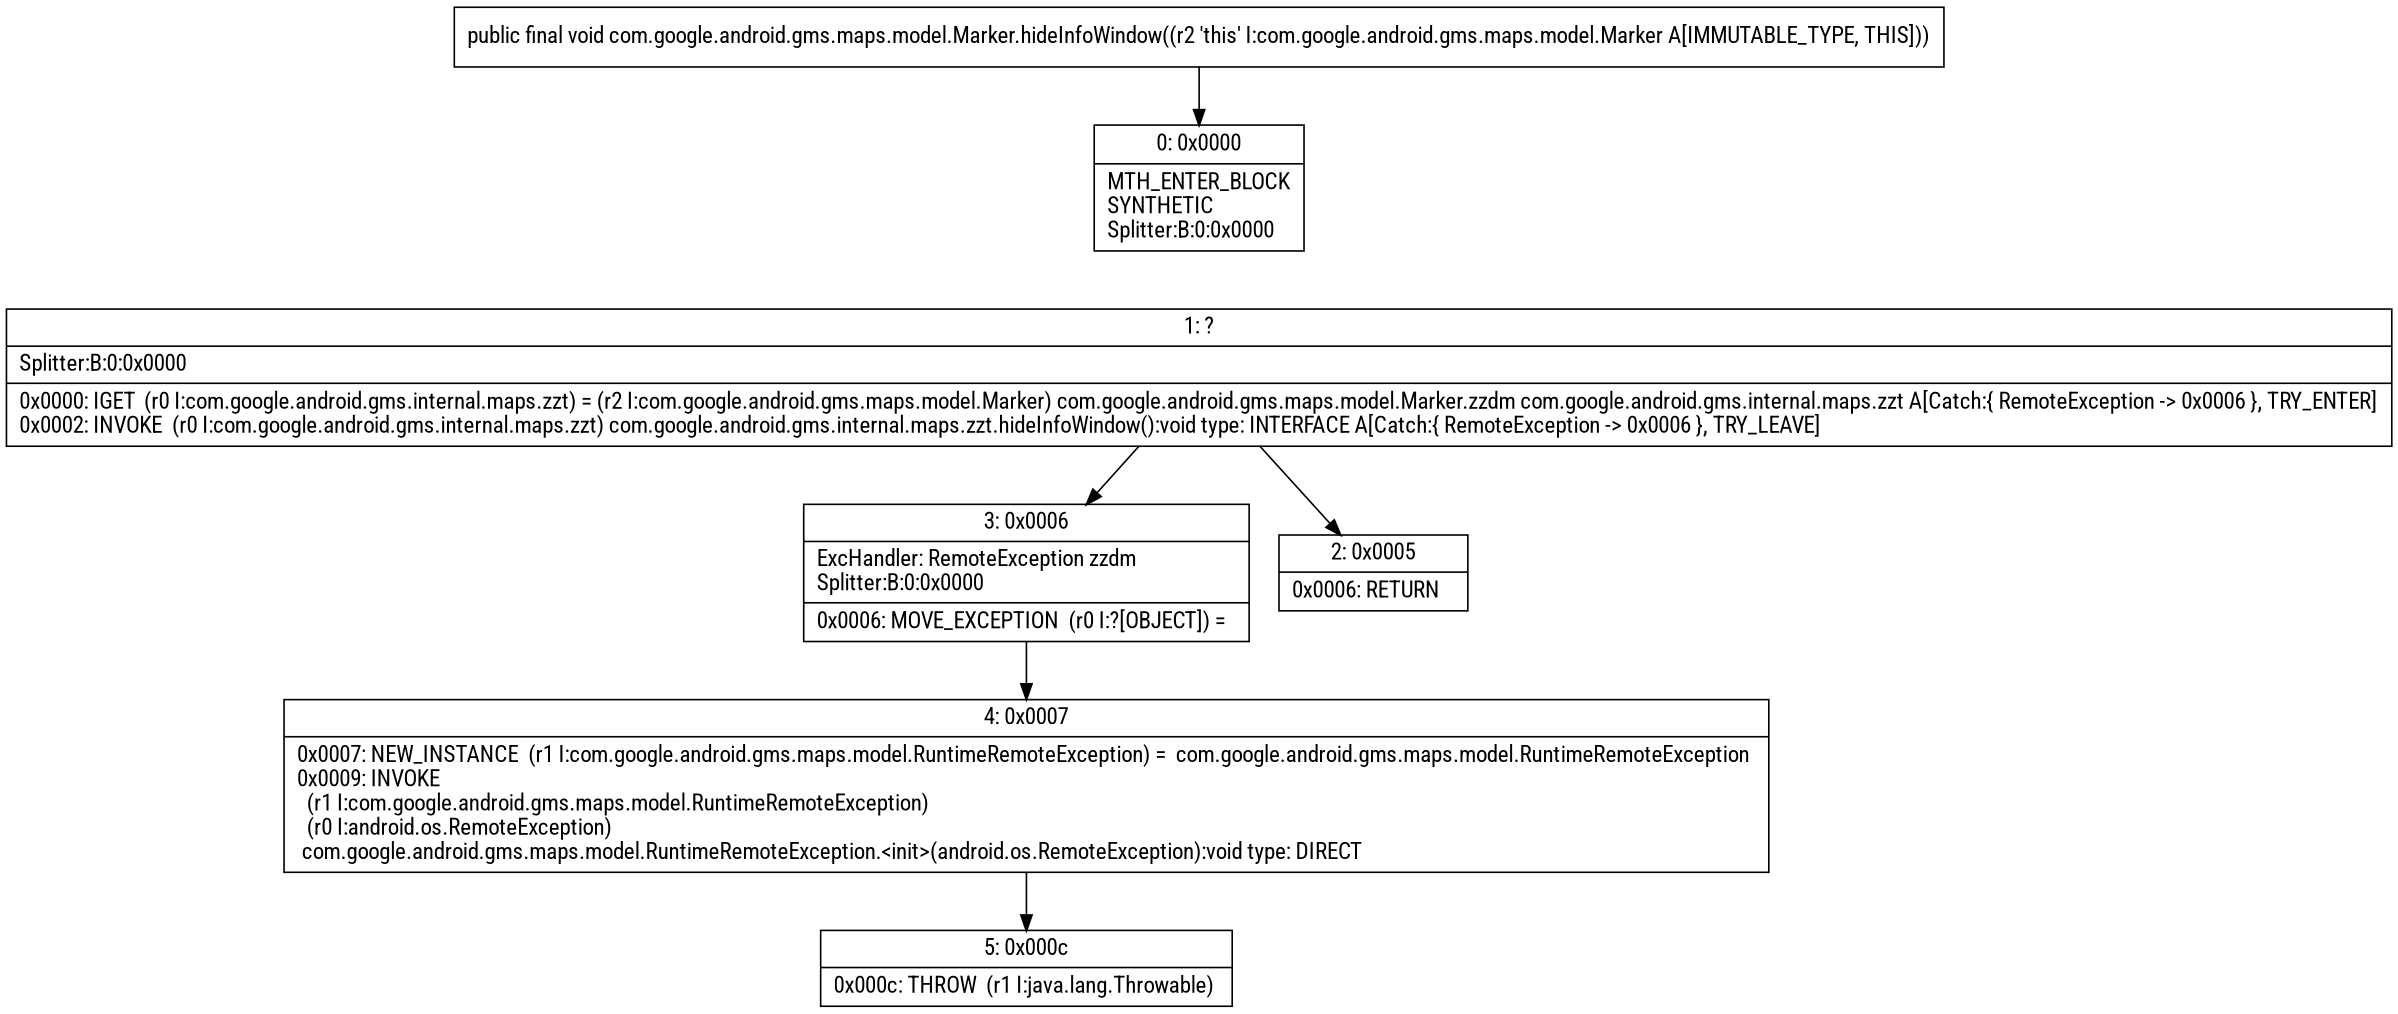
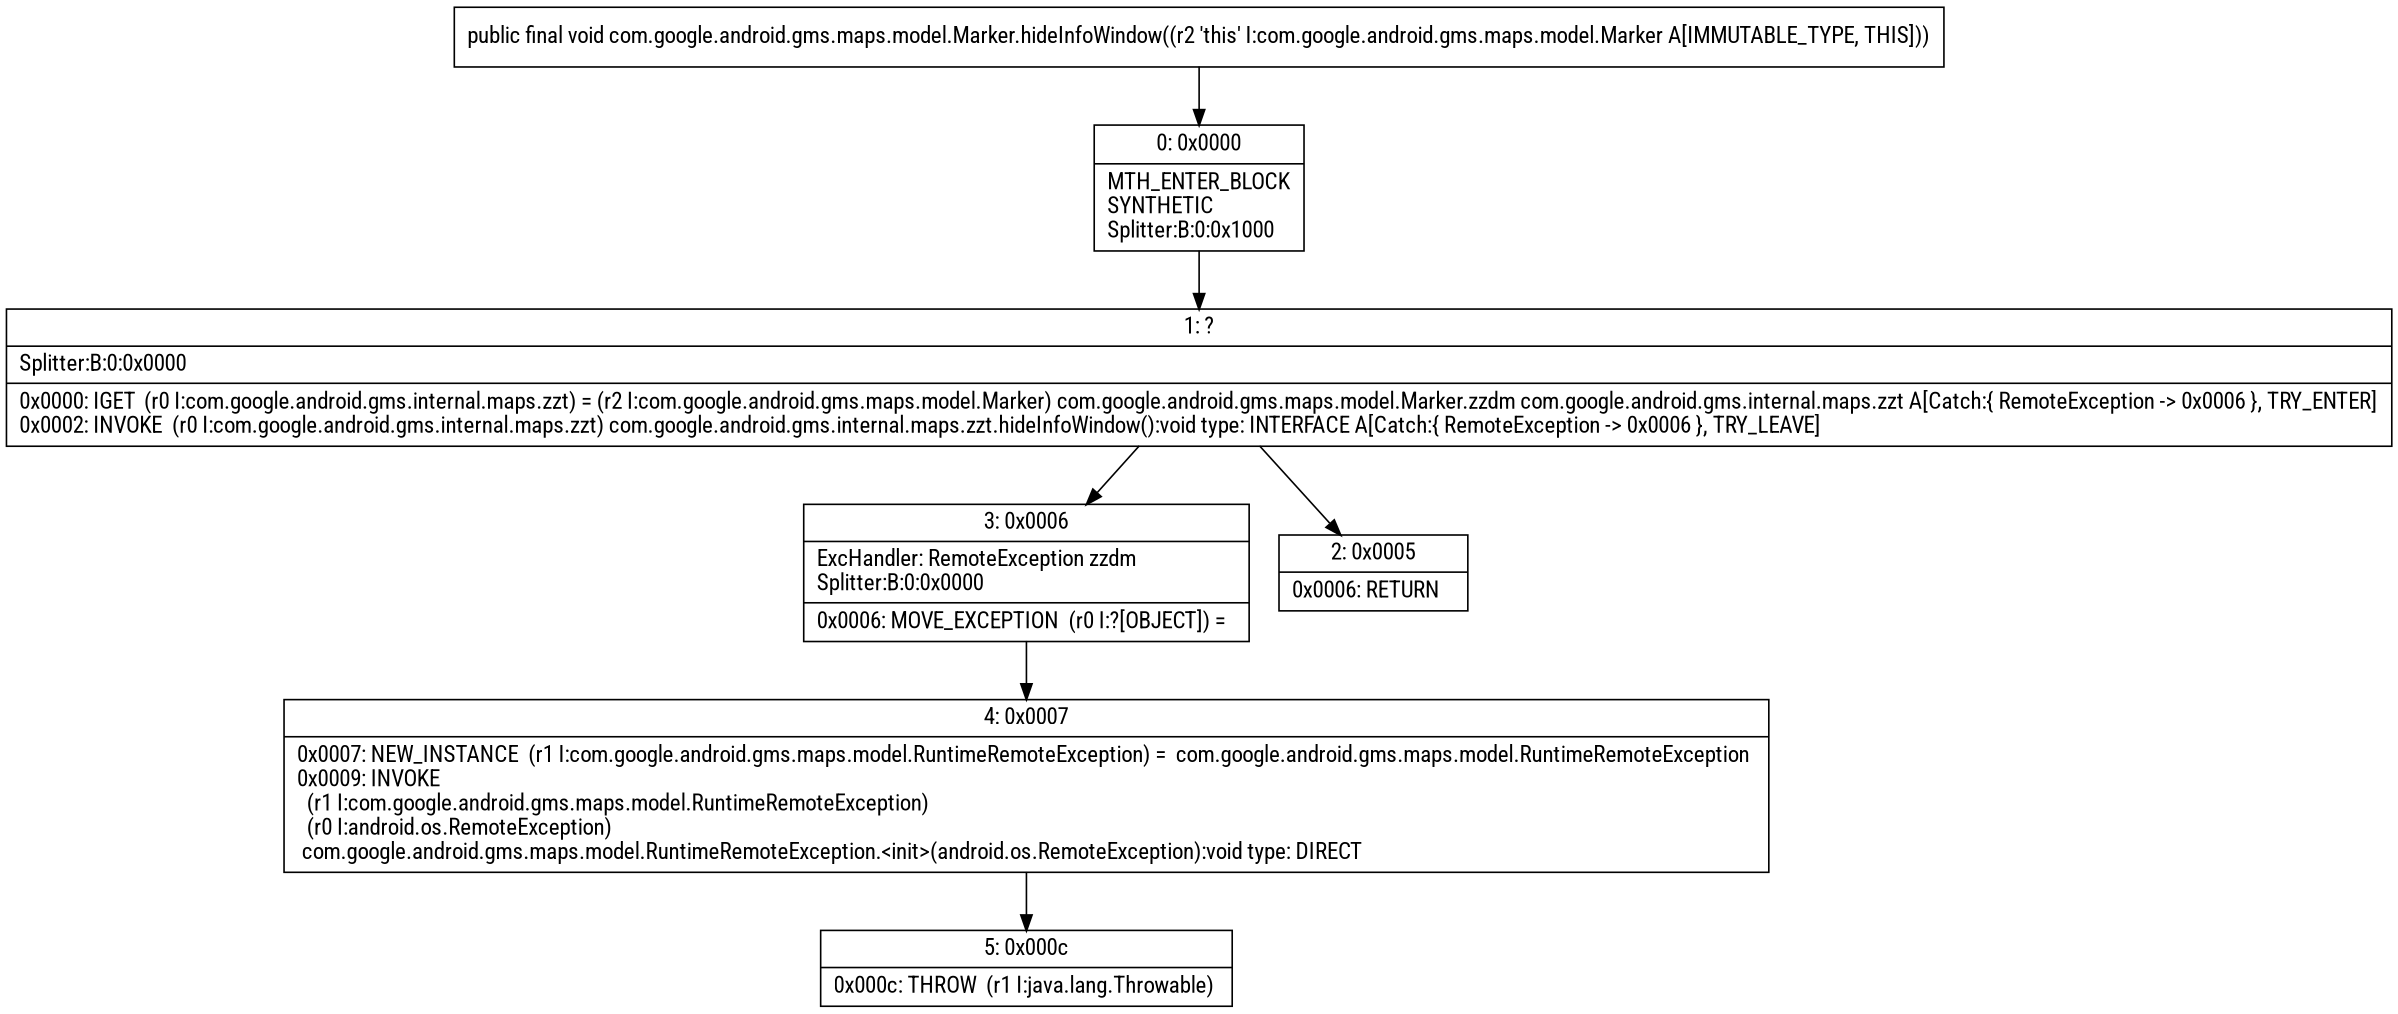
  digraph {
    fontname="Roboto Condensed"
    node [fontname="Roboto Condensed" shape=record]
    edge [fontname="Roboto Condensed"]
-   n1 [label="{0\:\ 0x0000|MTH_ENTER_BLOCK\lSYNTHETIC\lSplitter:B:0:0x0000\l}"]
+   n1 [label="{0\:\ 0x0000|MTH_ENTER_BLOCK\lSYNTHETIC\lSplitter:B:0:0x1000\l}"]
    n2 [label="{1\:\ ?|Splitter:B:0:0x0000\l|0x0000: IGET  (r0 I:com.google.android.gms.internal.maps.zzt) = (r2 I:com.google.android.gms.maps.model.Marker) com.google.android.gms.maps.model.Marker.zzdm com.google.android.gms.internal.maps.zzt A[Catch:\{ RemoteException \-\> 0x0006 \}, TRY_ENTER]\l0x0002: INVOKE  (r0 I:com.google.android.gms.internal.maps.zzt) com.google.android.gms.internal.maps.zzt.hideInfoWindow():void type: INTERFACE A[Catch:\{ RemoteException \-\> 0x0006 \}, TRY_LEAVE]\l}"]
    n3 [label="{3\:\ 0x0006|ExcHandler: RemoteException zzdm\lSplitter:B:0:0x0000\l|0x0006: MOVE_EXCEPTION  (r0 I:?[OBJECT]) =  \l}"]
    n4 [label="{2\:\ 0x0005|0x0006: RETURN   \l}"]
    n5 [label="{4\:\ 0x0007|0x0007: NEW_INSTANCE  (r1 I:com.google.android.gms.maps.model.RuntimeRemoteException) =  com.google.android.gms.maps.model.RuntimeRemoteException \l0x0009: INVOKE  \l  (r1 I:com.google.android.gms.maps.model.RuntimeRemoteException)\l  (r0 I:android.os.RemoteException)\l com.google.android.gms.maps.model.RuntimeRemoteException.\<init\>(android.os.RemoteException):void type: DIRECT \l}"]
    n6 [label="{5\:\ 0x000c|0x000c: THROW  (r1 I:java.lang.Throwable) \l}"]
    n7 [label="{public final void com.google.android.gms.maps.model.Marker.hideInfoWindow((r2 'this' I:com.google.android.gms.maps.model.Marker A[IMMUTABLE_TYPE, THIS])) }"]
+   n1 -> n2
    n2 -> n3
    n2 -> n4
    n3 -> n5
    n5 -> n6
    n7 -> n1
  }
